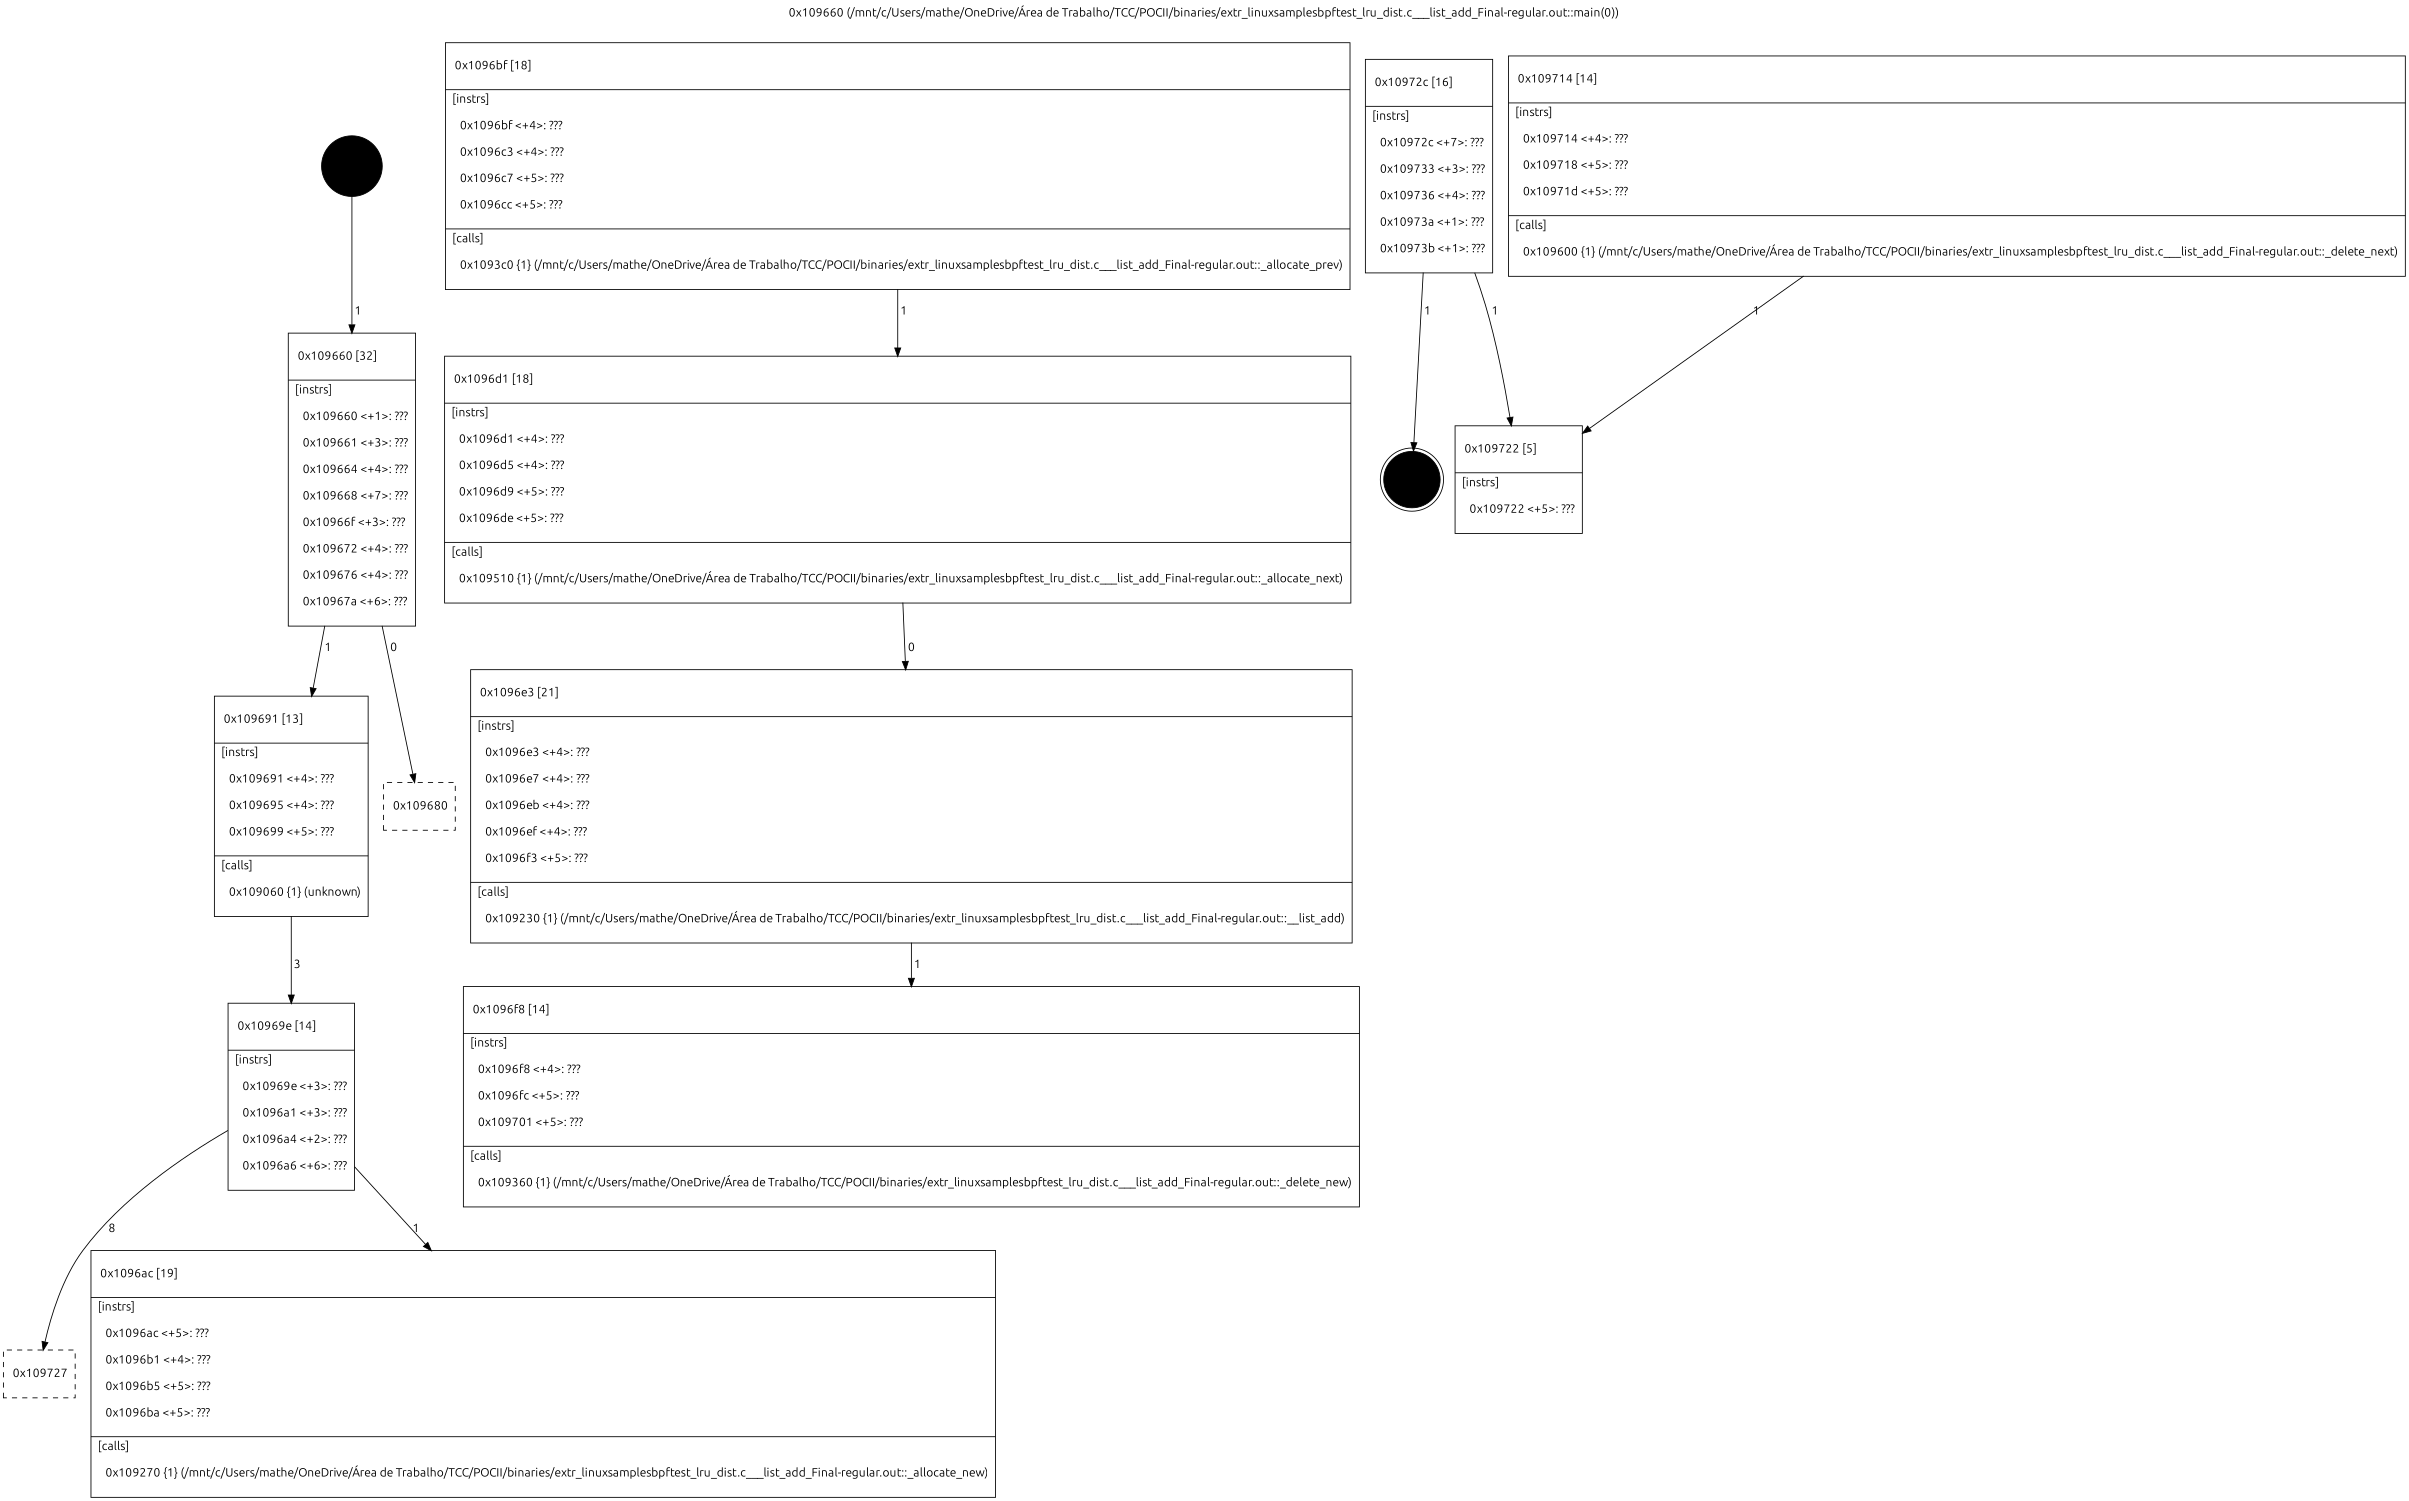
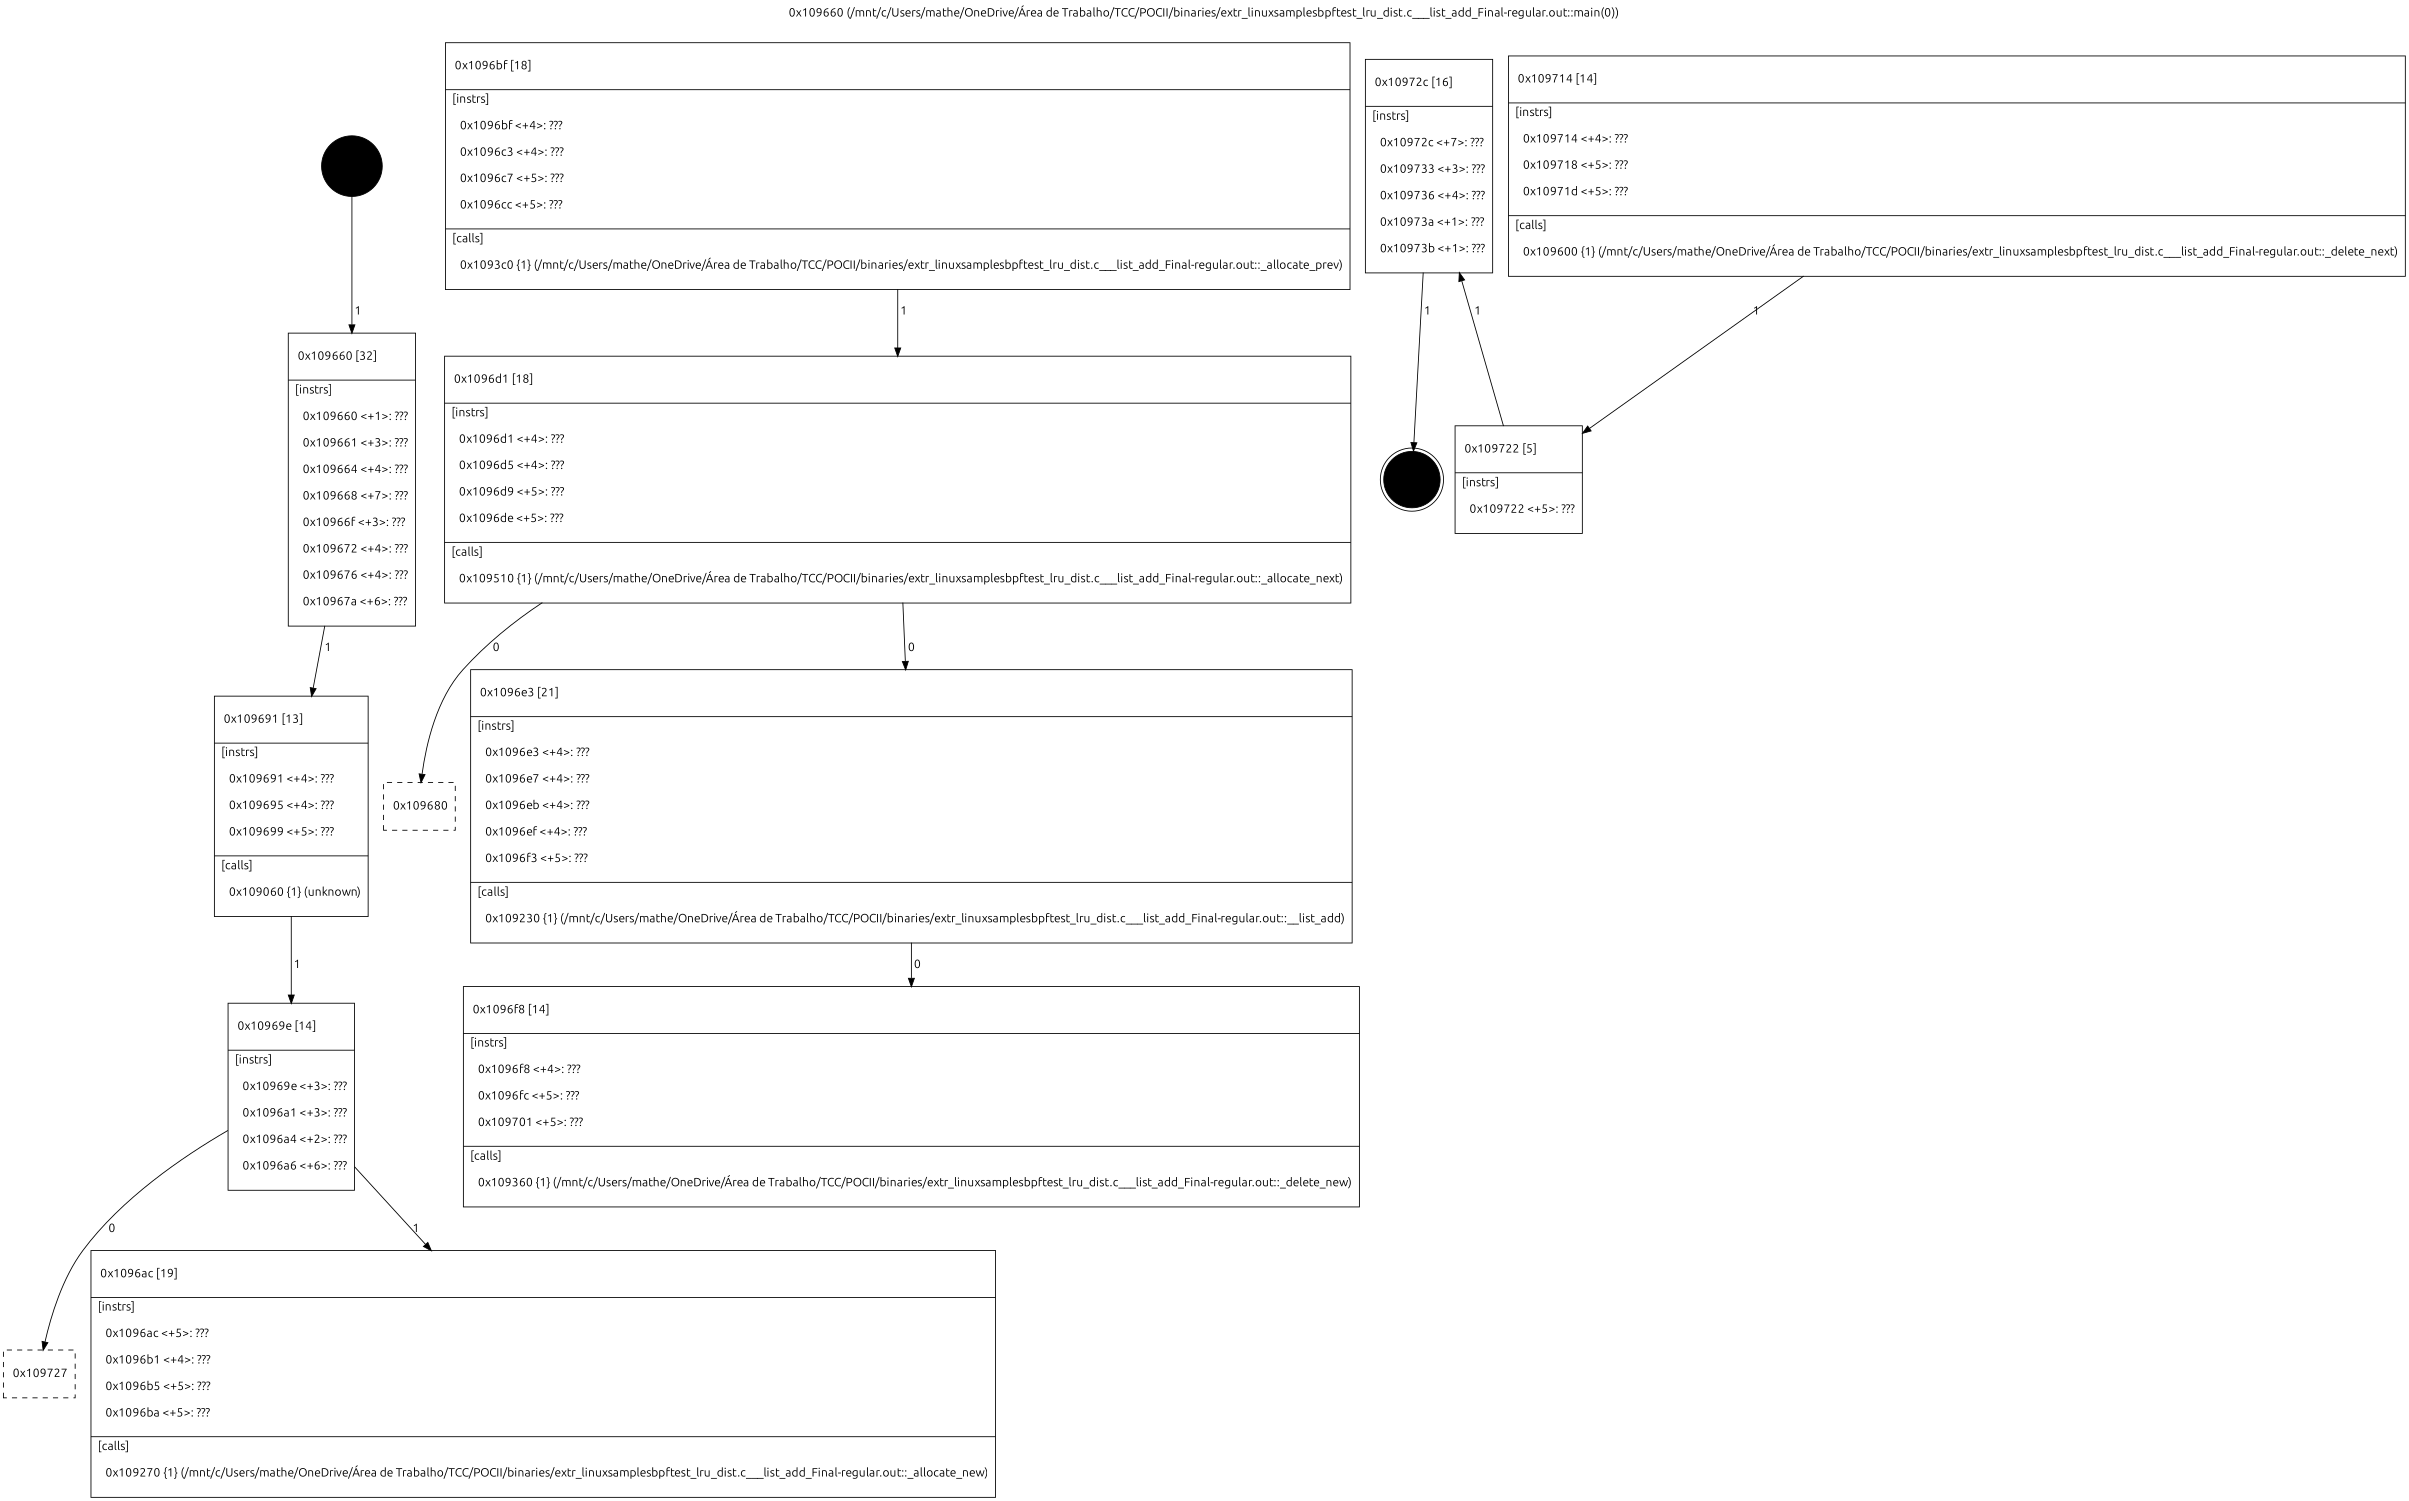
  digraph {
    fontname=Ubuntu
    label="0x109660 (/mnt/c/Users/mathe/OneDrive/Área de Trabalho/TCC/POCII/binaries/extr_linuxsamplesbpftest_lru_dist.c___list_add_Final-regular.out::main(0))"
    labelloc=t
    node [fontname=Ubuntu shape=record]
    edge [fontname=Ubuntu]
    Entry [fillcolor=black height=0.3 shape=circle style=filled width=0.3]
    n2 [label="{\n     0x109660 [32]\l\n     | [instrs]\l\n     &nbsp;&nbsp;0x109660 \<+1\>: ???\l\n     &nbsp;&nbsp;0x109661 \<+3\>: ???\l\n     &nbsp;&nbsp;0x109664 \<+4\>: ???\l\n     &nbsp;&nbsp;0x109668 \<+7\>: ???\l\n     &nbsp;&nbsp;0x10966f \<+3\>: ???\l\n     &nbsp;&nbsp;0x109672 \<+4\>: ???\l\n     &nbsp;&nbsp;0x109676 \<+4\>: ???\l\n     &nbsp;&nbsp;0x10967a \<+6\>: ???\l\n  }"]
    n3 [label="{\n     0x109691 [13]\l\n     | [instrs]\l\n     &nbsp;&nbsp;0x109691 \<+4\>: ???\l\n     &nbsp;&nbsp;0x109695 \<+4\>: ???\l\n     &nbsp;&nbsp;0x109699 \<+5\>: ???\l\n     | [calls]\l\n     &nbsp;&nbsp;0x109060 \{1\} (unknown)\l\n  }"]
    n4 [label="{\n     0x109680\l\n  }" style=dashed]
    n5 [label="{\n     0x10969e [14]\l\n     | [instrs]\l\n     &nbsp;&nbsp;0x10969e \<+3\>: ???\l\n     &nbsp;&nbsp;0x1096a1 \<+3\>: ???\l\n     &nbsp;&nbsp;0x1096a4 \<+2\>: ???\l\n     &nbsp;&nbsp;0x1096a6 \<+6\>: ???\l\n  }"]
    n6 [label="{\n     0x109727\l\n  }" style=dashed]
    n7 [label="{\n     0x1096ac [19]\l\n     | [instrs]\l\n     &nbsp;&nbsp;0x1096ac \<+5\>: ???\l\n     &nbsp;&nbsp;0x1096b1 \<+4\>: ???\l\n     &nbsp;&nbsp;0x1096b5 \<+5\>: ???\l\n     &nbsp;&nbsp;0x1096ba \<+5\>: ???\l\n     | [calls]\l\n     &nbsp;&nbsp;0x109270 \{1\} (/mnt/c/Users/mathe/OneDrive/Área de Trabalho/TCC/POCII/binaries/extr_linuxsamplesbpftest_lru_dist.c___list_add_Final-regular.out::_allocate_new)\l\n  }"]
    n8 [label="{\n     0x1096bf [18]\l\n     | [instrs]\l\n     &nbsp;&nbsp;0x1096bf \<+4\>: ???\l\n     &nbsp;&nbsp;0x1096c3 \<+4\>: ???\l\n     &nbsp;&nbsp;0x1096c7 \<+5\>: ???\l\n     &nbsp;&nbsp;0x1096cc \<+5\>: ???\l\n     | [calls]\l\n     &nbsp;&nbsp;0x1093c0 \{1\} (/mnt/c/Users/mathe/OneDrive/Área de Trabalho/TCC/POCII/binaries/extr_linuxsamplesbpftest_lru_dist.c___list_add_Final-regular.out::_allocate_prev)\l\n  }"]
    n9 [label="{\n     0x1096d1 [18]\l\n     | [instrs]\l\n     &nbsp;&nbsp;0x1096d1 \<+4\>: ???\l\n     &nbsp;&nbsp;0x1096d5 \<+4\>: ???\l\n     &nbsp;&nbsp;0x1096d9 \<+5\>: ???\l\n     &nbsp;&nbsp;0x1096de \<+5\>: ???\l\n     | [calls]\l\n     &nbsp;&nbsp;0x109510 \{1\} (/mnt/c/Users/mathe/OneDrive/Área de Trabalho/TCC/POCII/binaries/extr_linuxsamplesbpftest_lru_dist.c___list_add_Final-regular.out::_allocate_next)\l\n  }"]
    Exit [fillcolor=black height=0.3 peripheries=2 shape=circle style=filled width=0.3]
    n11 [label="{\n     0x1096e3 [21]\l\n     | [instrs]\l\n     &nbsp;&nbsp;0x1096e3 \<+4\>: ???\l\n     &nbsp;&nbsp;0x1096e7 \<+4\>: ???\l\n     &nbsp;&nbsp;0x1096eb \<+4\>: ???\l\n     &nbsp;&nbsp;0x1096ef \<+4\>: ???\l\n     &nbsp;&nbsp;0x1096f3 \<+5\>: ???\l\n     | [calls]\l\n     &nbsp;&nbsp;0x109230 \{1\} (/mnt/c/Users/mathe/OneDrive/Área de Trabalho/TCC/POCII/binaries/extr_linuxsamplesbpftest_lru_dist.c___list_add_Final-regular.out::__list_add)\l\n  }"]
    n12 [label="{\n     0x1096f8 [14]\l\n     | [instrs]\l\n     &nbsp;&nbsp;0x1096f8 \<+4\>: ???\l\n     &nbsp;&nbsp;0x1096fc \<+5\>: ???\l\n     &nbsp;&nbsp;0x109701 \<+5\>: ???\l\n     | [calls]\l\n     &nbsp;&nbsp;0x109360 \{1\} (/mnt/c/Users/mathe/OneDrive/Área de Trabalho/TCC/POCII/binaries/extr_linuxsamplesbpftest_lru_dist.c___list_add_Final-regular.out::_delete_new)\l\n  }"]
    n13 [label="{\n     0x109714 [14]\l\n     | [instrs]\l\n     &nbsp;&nbsp;0x109714 \<+4\>: ???\l\n     &nbsp;&nbsp;0x109718 \<+5\>: ???\l\n     &nbsp;&nbsp;0x10971d \<+5\>: ???\l\n     | [calls]\l\n     &nbsp;&nbsp;0x109600 \{1\} (/mnt/c/Users/mathe/OneDrive/Área de Trabalho/TCC/POCII/binaries/extr_linuxsamplesbpftest_lru_dist.c___list_add_Final-regular.out::_delete_next)\l\n  }"]
    n14 [label="{\n     0x109722 [5]\l\n     | [instrs]\l\n     &nbsp;&nbsp;0x109722 \<+5\>: ???\l\n  }"]
    n15 [label="{\n     0x10972c [16]\l\n     | [instrs]\l\n     &nbsp;&nbsp;0x10972c \<+7\>: ???\l\n     &nbsp;&nbsp;0x109733 \<+3\>: ???\l\n     &nbsp;&nbsp;0x109736 \<+4\>: ???\l\n     &nbsp;&nbsp;0x10973a \<+1\>: ???\l\n     &nbsp;&nbsp;0x10973b \<+1\>: ???\l\n  }"]
    Entry -> n2 [label=" 1"]
    n2 -> n3 [label=" 1"]
-   n2 -> n4 [label=" 0"]
-   n3 -> n5 [label=" 3"]
-   n5 -> n6 [label=" 8"]
+   n9 -> n4 [label=" 0"]
+   n3 -> n5 [label=" 1"]
+   n5 -> n6 [label=" 0"]
    n5 -> n7 [label=" 1"]
    n8 -> n9 [label=" 1"]
    n9 -> n11 [label=" 0"]
-   n11 -> n12 [label=" 1"]
+   n11 -> n12 [label=" 0"]
    n13 -> n14 [label=" 1"]
-   n15 -> n14 [label=" 1"]
+   n14 -> n15 [label=" 1"]
    n15 -> Exit [label=" 1"]
  }
